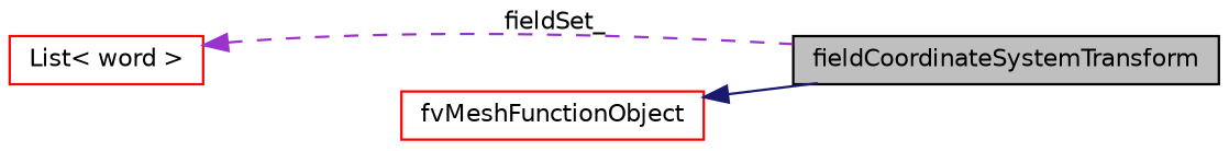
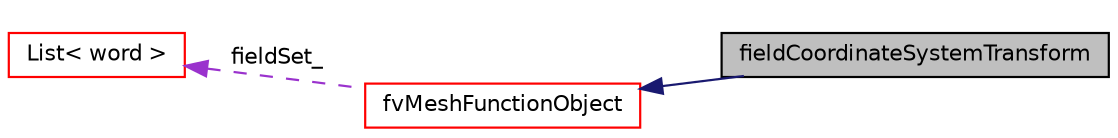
  digraph {
    rankdir=LR
    node [color=red fontname=Helvetica fontsize=10 shape=record]
    edge [dir=back fontname=Helvetica fontsize=10 labelfontname=Helvetica labelfontsize=10]
    n1 [color=black fillcolor=grey75 fontcolor=black height=0.2 label=fieldCoordinateSystemTransform style=filled width=0.4]
    n2 [height=0.2 label=fvMeshFunctionObject width=0.4]
    n3 [height=0.2 label="List\< word \>" width=0.4]
    n2 -> n1 [color=midnightblue style=solid]
-   n3 -> n1 [color=darkorchid3 label=" fieldSet_" style=dashed]
+   n3 -> n2 [color=darkorchid3 label=" fieldSet_" style=dashed]
  }
